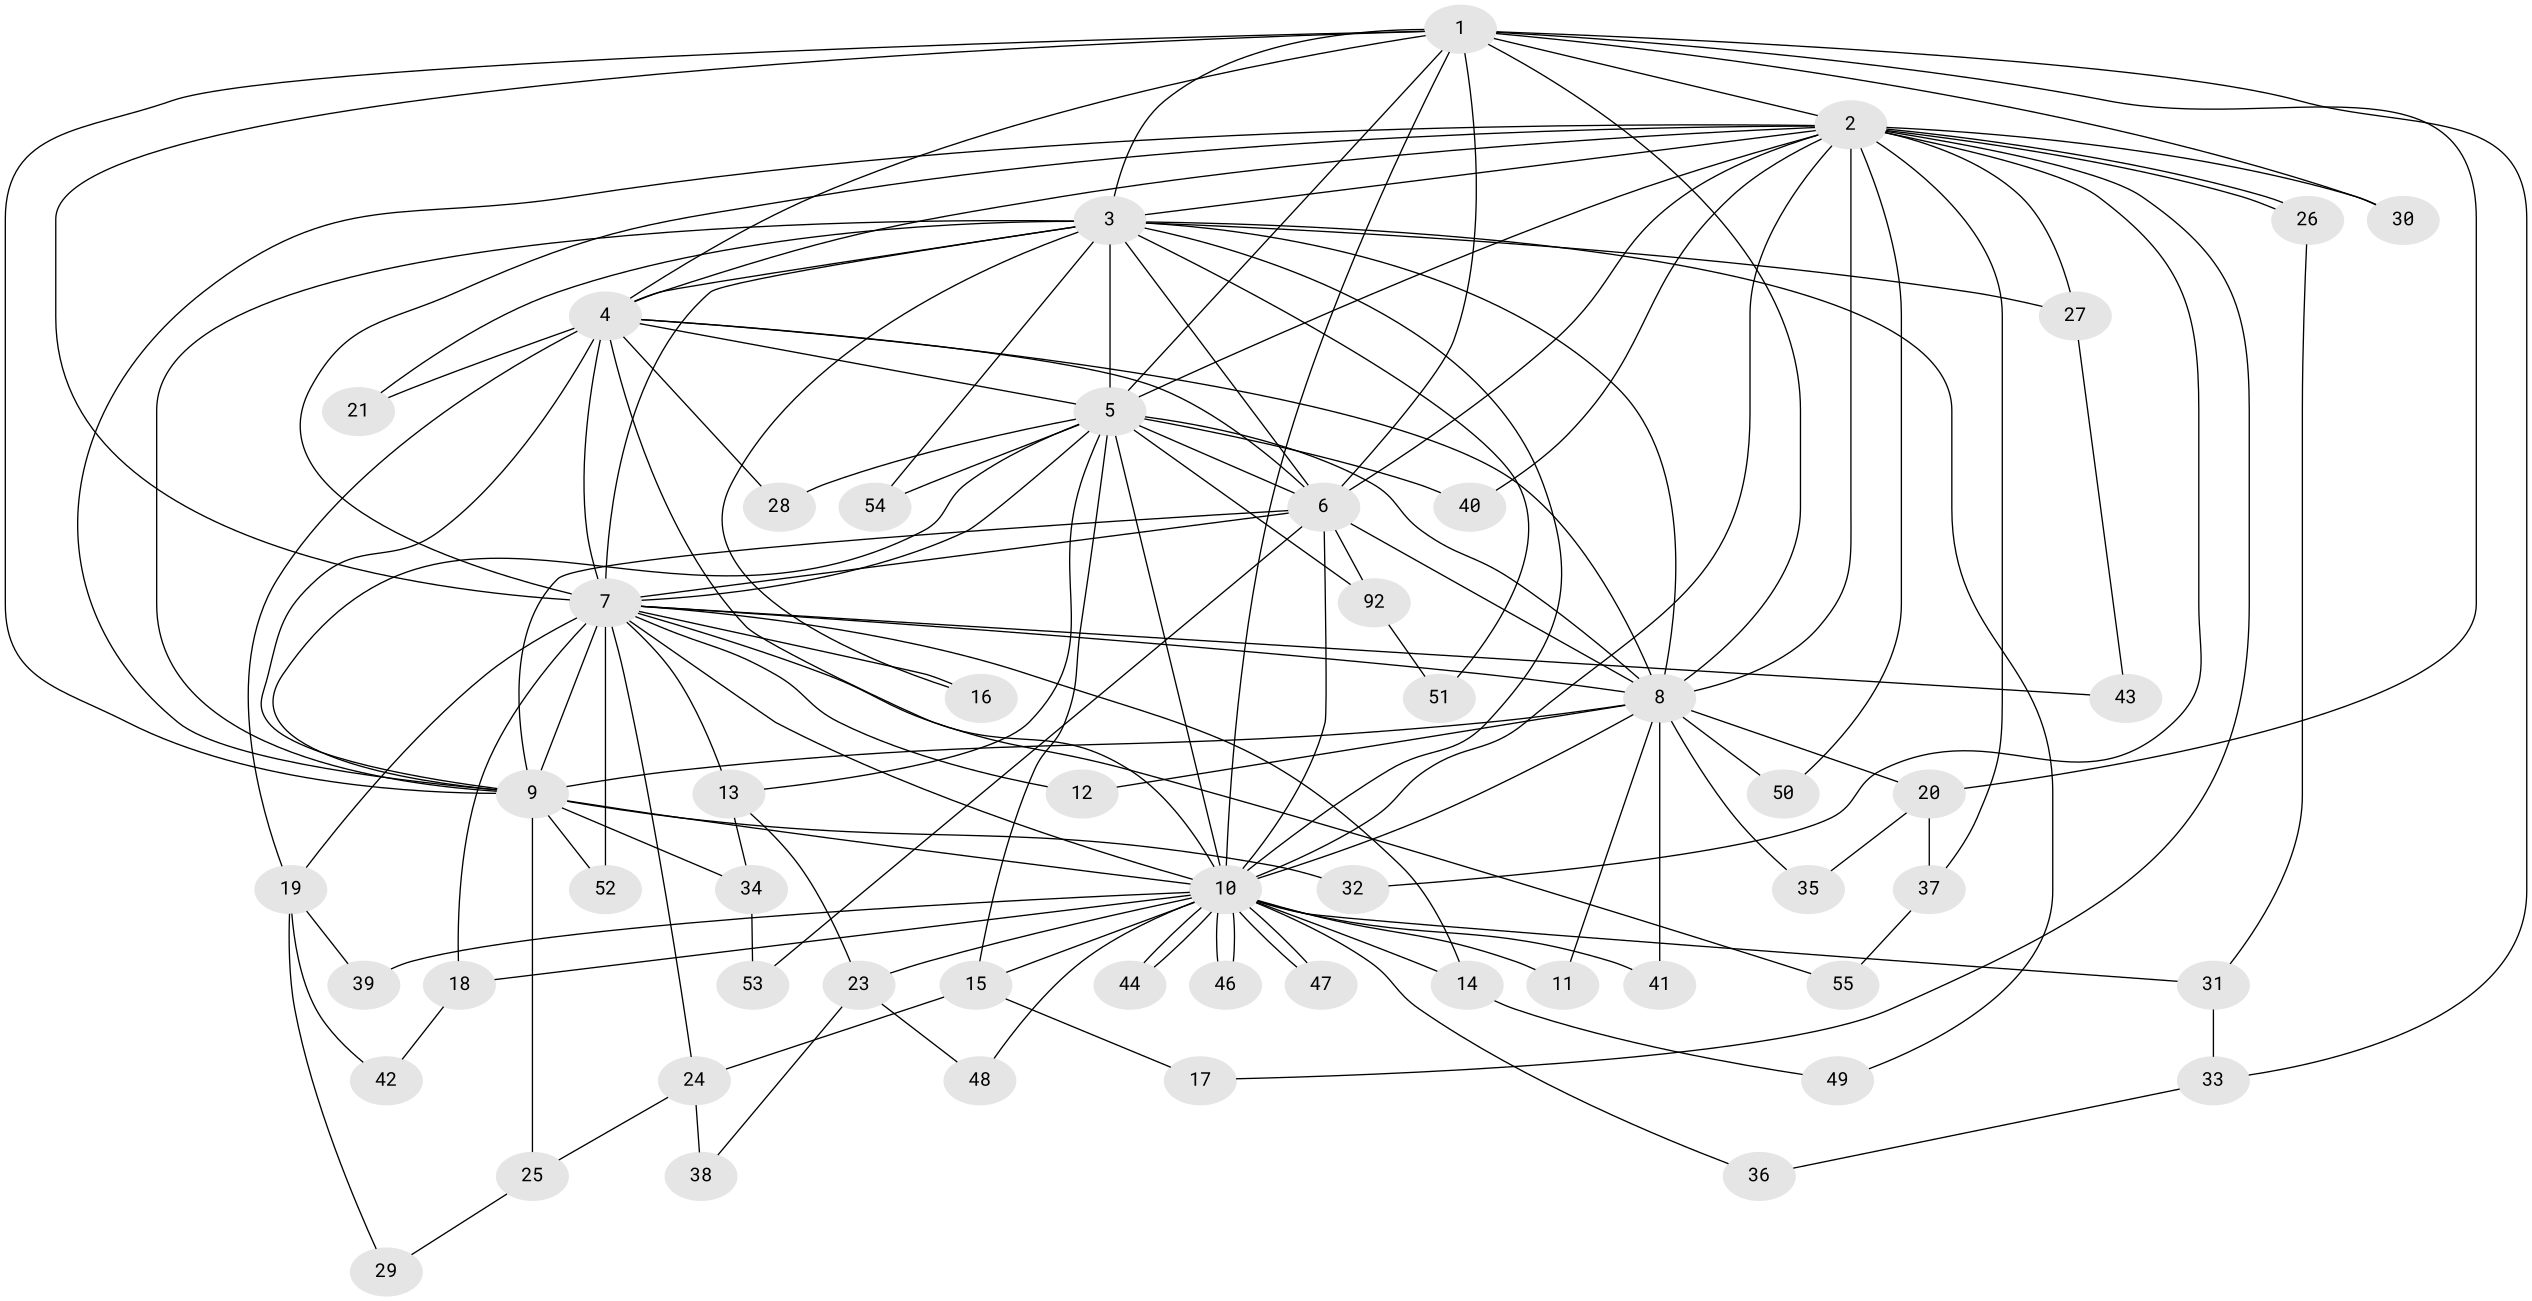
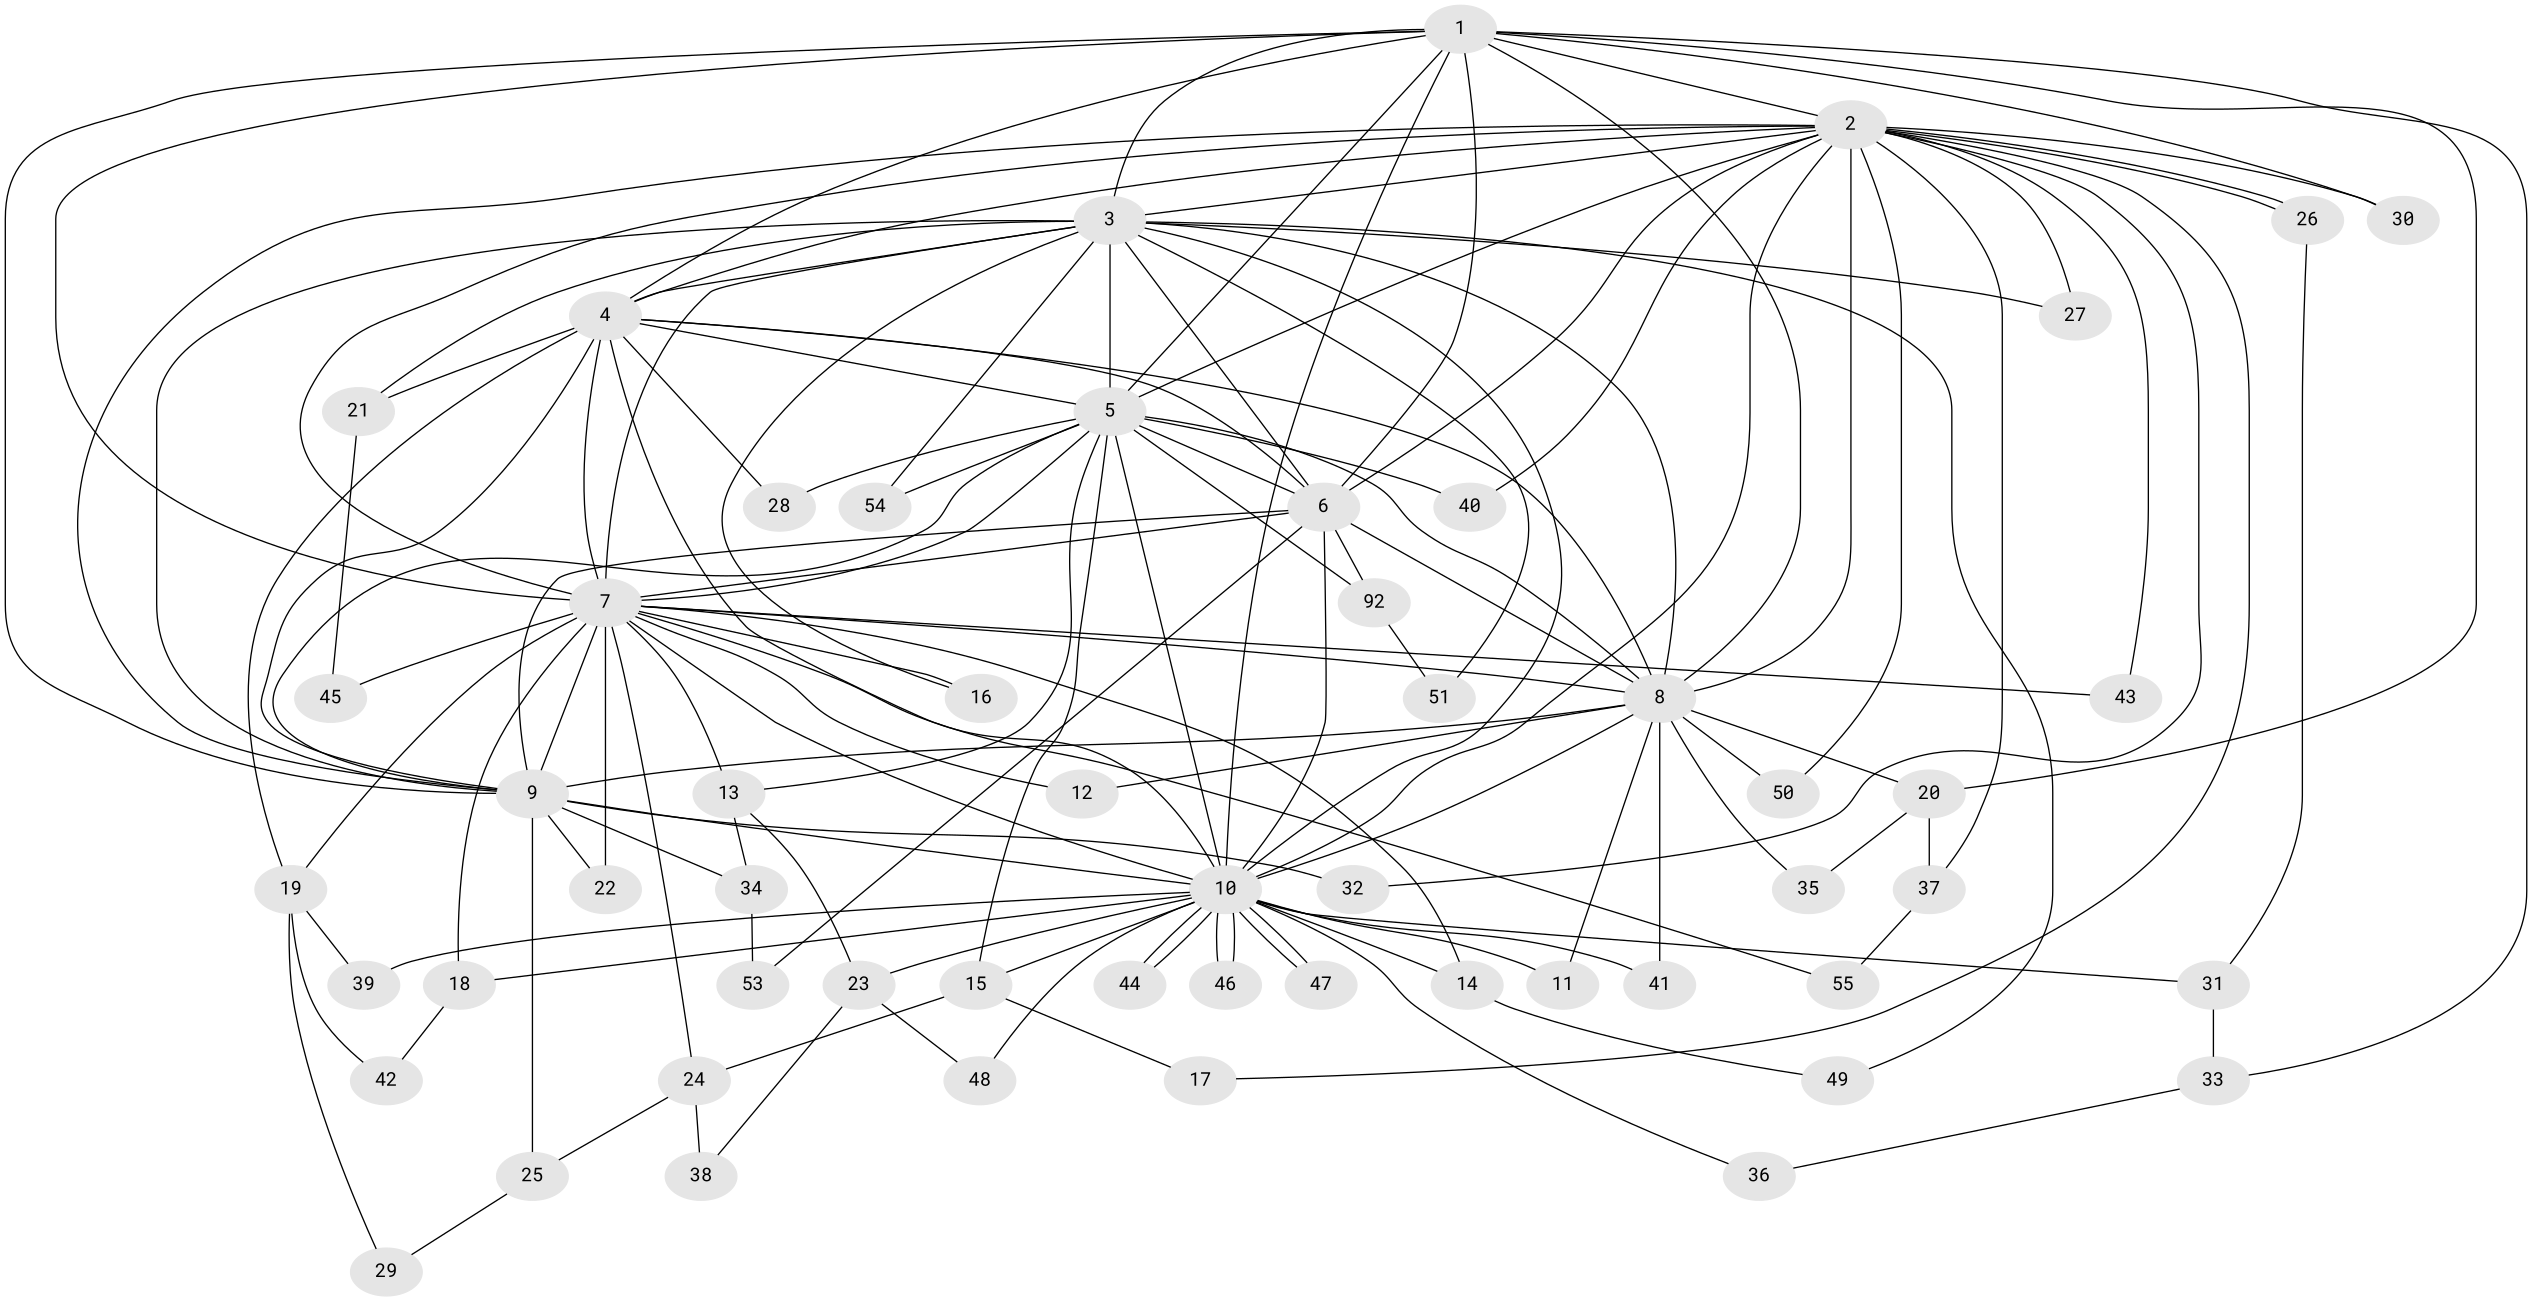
  graph {
    fontname="Roboto Mono"
    node [color=gray90 fontname="Roboto Mono" style=filled]
    edge [fontname="Roboto Mono"]
    1
    2
    3
    4
    5
    6
    7
    8
    9
    10
    20
    30
    33
    17
    26
    27
    32
    37
    40
    43
    50
    16
    21
    49
    51
    54
    19
    28
    13
    15
    n31 [label=92]
    53
    12
    14
    18
    24
-   52
+   45
+   52 [label=22]
    55
    11
    35
    41
    25
    34
    23
    31
    36
    39
    44
    46
    47
    48
    42
    29
    38
    1 -- 2
    1 -- 3
    1 -- 4
    1 -- 5
    1 -- 6
    1 -- 7
    1 -- 8
    1 -- 9
    1 -- 10
    1 -- 20
    1 -- 30
    1 -- 33
    2 -- 3
    2 -- 4
    2 -- 5
    2 -- 6
    2 -- 7
    2 -- 8
    2 -- 9
    2 -- 10
    2 -- 30
    2 -- 17
    2 -- 26
    2 -- 26
    2 -- 27
    2 -- 32
    2 -- 37
    2 -- 40
-   27 -- 43
+   2 -- 43
    2 -- 50
    3 -- 4
    3 -- 5
    3 -- 6
    3 -- 7
    3 -- 8
    3 -- 9
    3 -- 10
    3 -- 27
    3 -- 16
    3 -- 21
    3 -- 49
    3 -- 51
    3 -- 54
    4 -- 5
    4 -- 6
    4 -- 7
    4 -- 8
    4 -- 9
    4 -- 10
    4 -- 21
    4 -- 19
    4 -- 28
    5 -- 6
    5 -- 7
    5 -- 8
    5 -- 9
    5 -- 10
    5 -- 40
    5 -- 54
    5 -- 28
    5 -- 13
    5 -- 15
    5 -- n31
    6 -- 7
    6 -- 8
    6 -- 9
    6 -- 10
    6 -- n31
    6 -- 53
    7 -- 8
    7 -- 9
    7 -- 10
    7 -- 43
    7 -- 16
    7 -- 19
    7 -- 13
    7 -- 12
    7 -- 14
    7 -- 18
    7 -- 24
+   7 -- 45
    7 -- 52
    7 -- 55
    8 -- 9
    8 -- 10
    8 -- 20
    8 -- 50
    8 -- 12
    8 -- 11
    8 -- 35
    8 -- 41
    9 -- 10
    9 -- 32
    9 -- 52
    9 -- 25
    9 -- 34
    10 -- 15
    10 -- 14
    10 -- 18
    10 -- 11
    10 -- 41
    10 -- 23
    10 -- 31
    10 -- 36
    10 -- 39
    10 -- 44
    10 -- 44
    10 -- 46
    10 -- 46
    10 -- 47
    10 -- 47
    10 -- 48
    20 -- 37
    20 -- 35
    33 -- 36
    26 -- 31
    37 -- 55
+   21 -- 45
    19 -- 39
    19 -- 42
    19 -- 29
    13 -- 34
    13 -- 23
    15 -- 17
    15 -- 24
    n31 -- 51
    14 -- 49
    18 -- 42
    24 -- 25
    24 -- 38
    25 -- 29
    34 -- 53
    23 -- 48
    23 -- 38
    31 -- 33
  }
